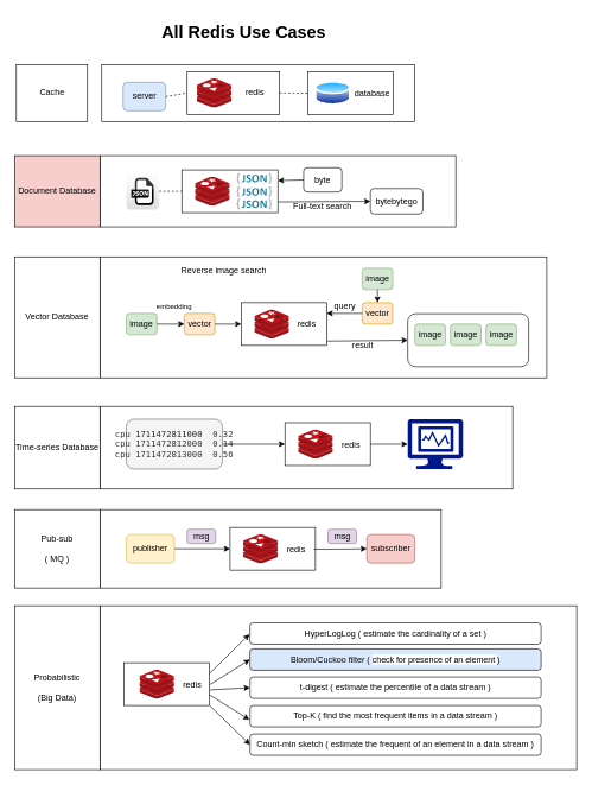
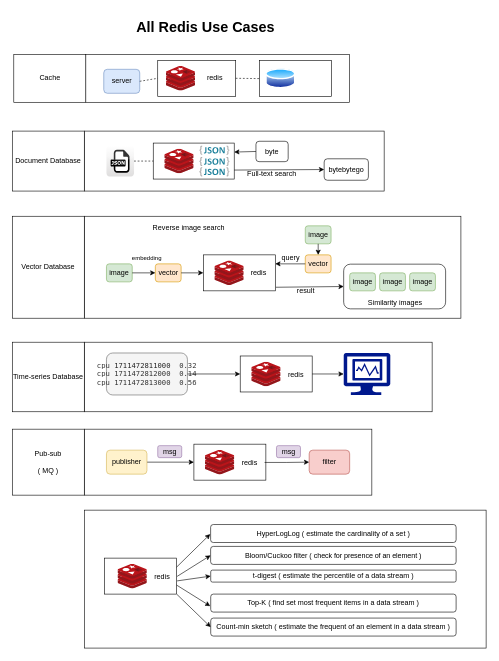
  <mxCell id="0" />
  <mxCell id="1" parent="0" />
  <mxCell id="2" value="" style="rounded=0;whiteSpace=wrap;html=1;" vertex="1" parent="1"><mxGeometry x="140.5" y="850" width="669.5" height="230" as="geometry" /></mxCell>
  <mxCell id="3" value="" style="rounded=0;whiteSpace=wrap;html=1;" vertex="1" parent="1"><mxGeometry x="140" y="715" width="479.5" height="110" as="geometry" /></mxCell>
  <mxCell id="4" value="" style="rounded=0;whiteSpace=wrap;html=1;" vertex="1" parent="1"><mxGeometry x="140.5" y="570" width="579.5" height="116" as="geometry" /></mxCell>
  <mxCell id="5" value="" style="rounded=0;whiteSpace=wrap;html=1;" vertex="1" parent="1"><mxGeometry x="140.5" y="360" width="627.5" height="170" as="geometry" /></mxCell>
  <mxCell id="6" value="" style="rounded=0;whiteSpace=wrap;html=1;" vertex="1" parent="1"><mxGeometry x="140" y="218" width="500" height="100" as="geometry" /></mxCell>
  <mxCell id="7" value="" style="rounded=1;whiteSpace=wrap;html=1;" vertex="1" parent="1"><mxGeometry x="572.5" y="439.9" width="170" height="74.5" as="geometry" /></mxCell>
  <mxCell id="8" value="" style="rounded=0;whiteSpace=wrap;html=1;" vertex="1" parent="1"><mxGeometry x="255" y="238" width="135" height="60" as="geometry" /></mxCell>
  <mxCell id="9" value="" style="rounded=0;whiteSpace=wrap;html=1;" vertex="1" parent="1"><mxGeometry x="142.5" y="90" width="440" height="80" as="geometry" /></mxCell>
  <mxCell id="10" value="" style="rounded=0;whiteSpace=wrap;html=1;" vertex="1" parent="1"><mxGeometry x="432.5" y="100.5" width="120" height="60" as="geometry" /></mxCell>
  <mxCell id="11" value="" style="rounded=0;whiteSpace=wrap;html=1;" vertex="1" parent="1"><mxGeometry x="262.5" y="100" width="130" height="60" as="geometry" /></mxCell>
  <mxCell id="12" value="&lt;h1&gt;All Redis Use Cases&lt;/h1&gt;" style="text;html=1;strokeColor=none;fillColor=none;align=center;verticalAlign=middle;whiteSpace=wrap;rounded=0;" vertex="1" parent="1"><mxGeometry x="172.5" y="20" width="338.5" height="50" as="geometry" /></mxCell>
- <mxCell id="13" value="Cache" style="rounded=0;whiteSpace=wrap;html=1;" vertex="1" parent="1"><mxGeometry x="22.5" y="90" width="100" height="80" as="geometry" /></mxCell>
- <mxCell id="14" value="Document Database" style="rounded=0;whiteSpace=wrap;html=1;fillColor=#f8cecc;" vertex="1" parent="1"><mxGeometry x="20" y="218" width="120" height="100" as="geometry" /></mxCell>
+ <mxCell id="13" value="Cache" style="rounded=0;whiteSpace=wrap;html=1;" vertex="1" parent="1"><mxGeometry x="22.5" y="90" width="120" height="80" as="geometry" /></mxCell>
+ <mxCell id="14" value="Document Database" style="rounded=0;whiteSpace=wrap;html=1;" vertex="1" parent="1"><mxGeometry x="20" y="218" width="120" height="100" as="geometry" /></mxCell>
  <mxCell id="15" value="Vector Database" style="rounded=0;whiteSpace=wrap;html=1;" vertex="1" parent="1"><mxGeometry x="20" y="360" width="120" height="170" as="geometry" /></mxCell>
  <mxCell id="16" value="Time-series Database" style="rounded=0;whiteSpace=wrap;html=1;" vertex="1" parent="1"><mxGeometry x="20" y="570" width="120" height="116" as="geometry" /></mxCell>
  <mxCell id="17" value="Pub-sub&lt;br&gt;&lt;br&gt;( MQ )" style="rounded=0;whiteSpace=wrap;html=1;" vertex="1" parent="1"><mxGeometry x="20" y="715" width="120" height="110" as="geometry" /></mxCell>
  <mxCell id="18" value="" style="aspect=fixed;html=1;points=[];align=center;image;fontSize=12;image=img/lib/mscae/Cache_Redis_Product.svg;" vertex="1" parent="1"><mxGeometry x="276.5" y="110" width="48.81" height="41" as="geometry" /></mxCell>
  <mxCell id="19" value="redis" style="text;html=1;strokeColor=none;fillColor=none;align=center;verticalAlign=middle;whiteSpace=wrap;rounded=0;" vertex="1" parent="1"><mxGeometry x="332.5" y="115" width="50" height="30" as="geometry" /></mxCell>
  <mxCell id="20" value="" style="aspect=fixed;perimeter=ellipsePerimeter;html=1;align=center;shadow=0;dashed=0;spacingTop=3;image;image=img/lib/active_directory/database.svg;" vertex="1" parent="1"><mxGeometry x="442.5" y="112" width="50" height="37" as="geometry" /></mxCell>
- <mxCell id="21" value="database" style="text;html=1;strokeColor=none;fillColor=none;align=center;verticalAlign=middle;whiteSpace=wrap;rounded=0;" vertex="1" parent="1"><mxGeometry x="502.5" y="120.5" width="40" height="20" as="geometry" /></mxCell>
  <mxCell id="22" value="" style="endArrow=none;dashed=1;html=1;entryX=0;entryY=0.5;entryDx=0;entryDy=0;exitX=1;exitY=0.5;exitDx=0;exitDy=0;" edge="1" parent="1" source="11" target="10"><mxGeometry width="50" height="50" relative="1" as="geometry"><mxPoint x="212.5" y="340" as="sourcePoint" /><mxPoint x="262.5" y="290" as="targetPoint" /></mxGeometry></mxCell>
  <mxCell id="23" value="server" style="rounded=1;whiteSpace=wrap;html=1;fillColor=#dae8fc;strokeColor=#6c8ebf;" vertex="1" parent="1"><mxGeometry x="172.5" y="115" width="60" height="40" as="geometry" /></mxCell>
  <mxCell id="24" value="" style="endArrow=none;dashed=1;html=1;entryX=0;entryY=0.5;entryDx=0;entryDy=0;exitX=1;exitY=0.5;exitDx=0;exitDy=0;" edge="1" parent="1" source="23" target="11"><mxGeometry width="50" height="50" relative="1" as="geometry"><mxPoint x="212.5" y="340" as="sourcePoint" /><mxPoint x="262.5" y="290" as="targetPoint" /></mxGeometry></mxCell>
  <mxCell id="25" value="" style="dashed=0;outlineConnect=0;html=1;align=center;labelPosition=center;verticalLabelPosition=bottom;verticalAlign=top;shape=mxgraph.webicons.json;gradientColor=#DFDEDE" vertex="1" parent="1"><mxGeometry x="177" y="242.4" width="46" height="51.2" as="geometry" /></mxCell>
  <mxCell id="26" value="" style="aspect=fixed;html=1;points=[];align=center;image;fontSize=12;image=img/lib/mscae/Cache_Redis_Product.svg;" vertex="1" parent="1"><mxGeometry x="274" y="248" width="48.81" height="41" as="geometry" /></mxCell>
  <mxCell id="27" value="" style="endArrow=none;dashed=1;html=1;entryX=0;entryY=0.5;entryDx=0;entryDy=0;" edge="1" parent="1" source="25" target="8"><mxGeometry width="50" height="50" relative="1" as="geometry"><mxPoint x="210" y="378" as="sourcePoint" /><mxPoint x="260" y="328" as="targetPoint" /></mxGeometry></mxCell>
  <mxCell id="28" value="" style="dashed=0;outlineConnect=0;html=1;align=center;labelPosition=center;verticalLabelPosition=bottom;verticalAlign=top;shape=mxgraph.weblogos.json_2" vertex="1" parent="1"><mxGeometry x="332" y="242.4" width="50" height="15.2" as="geometry" /></mxCell>
  <mxCell id="29" value="" style="dashed=0;outlineConnect=0;html=1;align=center;labelPosition=center;verticalLabelPosition=bottom;verticalAlign=top;shape=mxgraph.weblogos.json_2" vertex="1" parent="1"><mxGeometry x="332" y="261.2" width="50" height="15.2" as="geometry" /></mxCell>
  <mxCell id="30" value="" style="dashed=0;outlineConnect=0;html=1;align=center;labelPosition=center;verticalLabelPosition=bottom;verticalAlign=top;shape=mxgraph.weblogos.json_2" vertex="1" parent="1"><mxGeometry x="332" y="278.4" width="50" height="15.2" as="geometry" /></mxCell>
  <mxCell id="31" value="image" style="rounded=1;whiteSpace=wrap;html=1;fillColor=#d5e8d4;strokeColor=#82b366;" vertex="1" parent="1"><mxGeometry x="177" y="439.4" width="43" height="30" as="geometry" /></mxCell>
  <mxCell id="32" value="vector" style="rounded=1;whiteSpace=wrap;html=1;fillColor=#ffe6cc;strokeColor=#d79b00;" vertex="1" parent="1"><mxGeometry x="258.5" y="439.4" width="43" height="30" as="geometry" /></mxCell>
  <mxCell id="33" value="" style="rounded=0;whiteSpace=wrap;html=1;" vertex="1" parent="1"><mxGeometry x="338.5" y="424.4" width="120" height="60" as="geometry" /></mxCell>
  <mxCell id="34" value="" style="aspect=fixed;html=1;points=[];align=center;image;fontSize=12;image=img/lib/mscae/Cache_Redis_Product.svg;" vertex="1" parent="1"><mxGeometry x="357.5" y="434.4" width="48.81" height="41" as="geometry" /></mxCell>
  <mxCell id="35" value="" style="endArrow=classic;html=1;entryX=0;entryY=0.5;entryDx=0;entryDy=0;exitX=1;exitY=0.5;exitDx=0;exitDy=0;" edge="1" parent="1" source="31" target="32"><mxGeometry width="50" height="50" relative="1" as="geometry"><mxPoint x="218.5" y="524.4" as="sourcePoint" /><mxPoint x="258.5" y="414.4" as="targetPoint" /></mxGeometry></mxCell>
  <mxCell id="36" value="" style="endArrow=classic;html=1;entryX=0;entryY=0.5;entryDx=0;entryDy=0;exitX=1;exitY=0.5;exitDx=0;exitDy=0;" edge="1" parent="1" source="32" target="33"><mxGeometry width="50" height="50" relative="1" as="geometry"><mxPoint x="298.5" y="454.4" as="sourcePoint" /><mxPoint x="258.5" y="414.4" as="targetPoint" /></mxGeometry></mxCell>
  <mxCell id="37" value="redis" style="text;html=1;strokeColor=none;fillColor=none;align=center;verticalAlign=middle;whiteSpace=wrap;rounded=0;" vertex="1" parent="1"><mxGeometry x="406.31" y="439.9" width="50" height="30" as="geometry" /></mxCell>
  <mxCell id="38" value="image" style="rounded=1;whiteSpace=wrap;html=1;fillColor=#d5e8d4;strokeColor=#82b366;" vertex="1" parent="1"><mxGeometry x="508.5" y="376" width="43" height="30" as="geometry" /></mxCell>
  <mxCell id="39" value="vector" style="rounded=1;whiteSpace=wrap;html=1;fillColor=#ffe6cc;strokeColor=#d79b00;" vertex="1" parent="1"><mxGeometry x="508.5" y="424.4" width="43" height="30" as="geometry" /></mxCell>
  <mxCell id="40" value="" style="endArrow=classic;html=1;exitX=0;exitY=0.5;exitDx=0;exitDy=0;entryX=1;entryY=0.25;entryDx=0;entryDy=0;" edge="1" parent="1" source="39" target="33"><mxGeometry width="50" height="50" relative="1" as="geometry"><mxPoint x="428.5" y="464.4" as="sourcePoint" /><mxPoint x="478.5" y="414.4" as="targetPoint" /></mxGeometry></mxCell>
  <mxCell id="41" value="" style="endArrow=classic;html=1;exitX=0.5;exitY=1;exitDx=0;exitDy=0;entryX=0.5;entryY=0;entryDx=0;entryDy=0;" edge="1" parent="1" source="38" target="39"><mxGeometry width="50" height="50" relative="1" as="geometry"><mxPoint x="428.5" y="464.4" as="sourcePoint" /><mxPoint x="478.5" y="414.4" as="targetPoint" /></mxGeometry></mxCell>
  <mxCell id="42" value="query" style="text;html=1;align=center;verticalAlign=middle;resizable=0;points=[];autosize=1;strokeColor=none;" vertex="1" parent="1"><mxGeometry x="458.5" y="419.4" width="50" height="20" as="geometry" /></mxCell>
  <mxCell id="43" value="image" style="rounded=1;whiteSpace=wrap;html=1;fillColor=#d5e8d4;strokeColor=#82b366;" vertex="1" parent="1"><mxGeometry x="582.5" y="454.4" width="43" height="30" as="geometry" /></mxCell>
  <mxCell id="44" value="image" style="rounded=1;whiteSpace=wrap;html=1;fillColor=#d5e8d4;strokeColor=#82b366;" vertex="1" parent="1"><mxGeometry x="632.5" y="454.4" width="43" height="30" as="geometry" /></mxCell>
  <mxCell id="45" value="image" style="rounded=1;whiteSpace=wrap;html=1;fillColor=#d5e8d4;strokeColor=#82b366;" vertex="1" parent="1"><mxGeometry x="682.5" y="454.4" width="43" height="30" as="geometry" /></mxCell>
  <mxCell id="46" value="" style="endArrow=classic;html=1;entryX=0;entryY=0.5;entryDx=0;entryDy=0;exitX=1.008;exitY=0.9;exitDx=0;exitDy=0;exitPerimeter=0;" edge="1" parent="1" source="33" target="7"><mxGeometry width="50" height="50" relative="1" as="geometry"><mxPoint x="428.5" y="464.4" as="sourcePoint" /><mxPoint x="478.5" y="414.4" as="targetPoint" /></mxGeometry></mxCell>
+ <mxCell id="47" value="Similarity images" style="text;html=1;align=center;verticalAlign=middle;resizable=0;points=[];autosize=1;strokeColor=none;" vertex="1" parent="1"><mxGeometry x="602.5" y="494.4" width="110" height="20" as="geometry" /></mxCell>
  <mxCell id="48" value="result" style="text;html=1;align=center;verticalAlign=middle;resizable=0;points=[];autosize=1;strokeColor=none;" vertex="1" parent="1"><mxGeometry x="488.5" y="475.4" width="40" height="20" as="geometry" /></mxCell>
  <mxCell id="49" value="&lt;font style=&quot;font-size: 10px&quot;&gt;embedding&lt;/font&gt;" style="text;html=1;align=center;verticalAlign=middle;resizable=0;points=[];autosize=1;strokeColor=none;" vertex="1" parent="1"><mxGeometry x="214" y="419.4" width="60" height="20" as="geometry" /></mxCell>
  <mxCell id="50" value="&lt;pre&gt;&lt;font style=&quot;font-size: 12px&quot;&gt;cpu&amp;nbsp;&lt;span style=&quot;color: rgb(37 , 37 , 37)&quot;&gt;&lt;font&gt;1711472811000&amp;nbsp;&amp;nbsp;&lt;/font&gt;&lt;/span&gt;0.32&lt;br&gt;&lt;/font&gt;&lt;font style=&quot;font-size: 12px&quot;&gt;cpu 1711472812000&lt;span style=&quot;color: rgb(37 , 37 , 37)&quot;&gt;&amp;nbsp;&amp;nbsp;&lt;/span&gt;0.14&lt;br&gt;&lt;/font&gt;&lt;font style=&quot;font-size: 12px&quot;&gt;cpu 1711472813000&lt;span style=&quot;color: rgb(37 , 37 , 37)&quot;&gt;&amp;nbsp;&amp;nbsp;&lt;/span&gt;0.56&lt;/font&gt;&lt;/pre&gt;" style="rounded=1;whiteSpace=wrap;html=1;fillColor=#f5f5f5;strokeColor=#666666;fontColor=#333333;" vertex="1" parent="1"><mxGeometry x="177" y="588" width="135" height="70" as="geometry" /></mxCell>
  <mxCell id="51" value="" style="rounded=0;whiteSpace=wrap;html=1;" vertex="1" parent="1"><mxGeometry x="400" y="593" width="120" height="60" as="geometry" /></mxCell>
  <mxCell id="52" value="" style="aspect=fixed;html=1;points=[];align=center;image;fontSize=12;image=img/lib/mscae/Cache_Redis_Product.svg;" vertex="1" parent="1"><mxGeometry x="419" y="603" width="48.81" height="41" as="geometry" /></mxCell>
  <mxCell id="53" value="redis" style="text;html=1;strokeColor=none;fillColor=none;align=center;verticalAlign=middle;whiteSpace=wrap;rounded=0;" vertex="1" parent="1"><mxGeometry x="467.81" y="608.5" width="50" height="30" as="geometry" /></mxCell>
  <mxCell id="54" value="" style="endArrow=classic;html=1;exitX=1;exitY=0.5;exitDx=0;exitDy=0;entryX=0;entryY=0.5;entryDx=0;entryDy=0;" edge="1" parent="1" source="50" target="51"><mxGeometry width="50" height="50" relative="1" as="geometry"><mxPoint x="430" y="473" as="sourcePoint" /><mxPoint x="480" y="423" as="targetPoint" /></mxGeometry></mxCell>
  <mxCell id="55" value="" style="aspect=fixed;pointerEvents=1;shadow=0;dashed=0;html=1;strokeColor=none;labelPosition=center;verticalLabelPosition=bottom;verticalAlign=top;align=center;fillColor=#00188D;shape=mxgraph.mscae.enterprise.performance_monitor" vertex="1" parent="1"><mxGeometry x="587" y="598" width="50" height="36" as="geometry" /></mxCell>
  <mxCell id="56" value="" style="aspect=fixed;pointerEvents=1;shadow=0;dashed=0;html=1;strokeColor=none;labelPosition=center;verticalLabelPosition=bottom;verticalAlign=top;align=center;fillColor=#00188D;shape=mxgraph.azure.computer" vertex="1" parent="1"><mxGeometry x="572.5" y="588" width="77.78" height="70" as="geometry" /></mxCell>
  <mxCell id="57" value="" style="endArrow=classic;html=1;exitX=1;exitY=0.5;exitDx=0;exitDy=0;" edge="1" parent="1" source="51" target="56"><mxGeometry width="50" height="50" relative="1" as="geometry"><mxPoint x="430" y="473" as="sourcePoint" /><mxPoint x="480" y="423" as="targetPoint" /></mxGeometry></mxCell>
  <mxCell id="58" value="byte" style="rounded=1;whiteSpace=wrap;html=1;" vertex="1" parent="1"><mxGeometry x="426.25" y="235" width="53.75" height="34" as="geometry" /></mxCell>
- <mxCell id="59" value="bytebytego" style="rounded=1;whiteSpace=wrap;html=1;" vertex="1" parent="1"><mxGeometry x="520" y="264.2" width="73.75" height="35.8" as="geometry" /></mxCell>
+ <mxCell id="59" value="bytebytego" style="rounded=1;whiteSpace=wrap;html=1;" vertex="1" parent="1"><mxGeometry x="540" y="264.2" width="73.75" height="35.8" as="geometry" /></mxCell>
  <mxCell id="60" value="" style="endArrow=classic;html=1;entryX=1;entryY=0.25;entryDx=0;entryDy=0;exitX=0;exitY=0.5;exitDx=0;exitDy=0;" edge="1" parent="1" source="58" target="8"><mxGeometry width="50" height="50" relative="1" as="geometry"><mxPoint x="290" y="458" as="sourcePoint" /><mxPoint x="340" y="408" as="targetPoint" /></mxGeometry></mxCell>
  <mxCell id="61" value="" style="endArrow=classic;html=1;exitX=1;exitY=0.75;exitDx=0;exitDy=0;entryX=0;entryY=0.5;entryDx=0;entryDy=0;" edge="1" parent="1" source="8" target="59"><mxGeometry width="50" height="50" relative="1" as="geometry"><mxPoint x="290" y="458" as="sourcePoint" /><mxPoint x="340" y="408" as="targetPoint" /></mxGeometry></mxCell>
- <mxCell id="62" value="Probabilistic&lt;br&gt;&lt;br&gt;(Big Data)" style="rounded=0;whiteSpace=wrap;html=1;" vertex="1" parent="1"><mxGeometry x="20" y="850" width="120" height="230" as="geometry" /></mxCell>
  <mxCell id="63" value="Reverse image search" style="text;html=1;strokeColor=none;fillColor=none;align=center;verticalAlign=middle;whiteSpace=wrap;rounded=0;" vertex="1" parent="1"><mxGeometry x="237.5" y="370" width="152.5" height="20" as="geometry" /></mxCell>
  <mxCell id="64" style="edgeStyle=orthogonalEdgeStyle;rounded=0;orthogonalLoop=1;jettySize=auto;html=1;exitX=1;exitY=0.5;exitDx=0;exitDy=0;" edge="1" parent="1" source="65" target="66"><mxGeometry relative="1" as="geometry" /></mxCell>
  <mxCell id="65" value="publisher" style="rounded=1;whiteSpace=wrap;html=1;fillColor=#fff2cc;strokeColor=#d6b656;" vertex="1" parent="1"><mxGeometry x="177" y="750" width="67.5" height="40" as="geometry" /></mxCell>
  <mxCell id="66" value="" style="rounded=0;whiteSpace=wrap;html=1;" vertex="1" parent="1"><mxGeometry x="322.81" y="740" width="120" height="60" as="geometry" /></mxCell>
  <mxCell id="67" value="" style="aspect=fixed;html=1;points=[];align=center;image;fontSize=12;image=img/lib/mscae/Cache_Redis_Product.svg;" vertex="1" parent="1"><mxGeometry x="341.81" y="750" width="48.81" height="41" as="geometry" /></mxCell>
  <mxCell id="68" style="edgeStyle=orthogonalEdgeStyle;rounded=0;orthogonalLoop=1;jettySize=auto;html=1;exitX=1;exitY=0.5;exitDx=0;exitDy=0;entryX=0;entryY=0.5;entryDx=0;entryDy=0;" edge="1" parent="1" source="69" target="71"><mxGeometry relative="1" as="geometry" /></mxCell>
  <mxCell id="69" value="redis" style="text;html=1;strokeColor=none;fillColor=none;align=center;verticalAlign=middle;whiteSpace=wrap;rounded=0;" vertex="1" parent="1"><mxGeometry x="390.62" y="755.5" width="50" height="30" as="geometry" /></mxCell>
  <mxCell id="70" value="msg" style="rounded=1;whiteSpace=wrap;html=1;fillColor=#e1d5e7;strokeColor=#9673a6;" vertex="1" parent="1"><mxGeometry x="262.5" y="742.5" width="40" height="20" as="geometry" /></mxCell>
- <mxCell id="71" value="subscriber" style="rounded=1;whiteSpace=wrap;html=1;fillColor=#f8cecc;strokeColor=#b85450;" vertex="1" parent="1"><mxGeometry x="515" y="750" width="67.5" height="40" as="geometry" /></mxCell>
+ <mxCell id="71" value="filter" style="rounded=1;whiteSpace=wrap;html=1;fillColor=#f8cecc;strokeColor=#b85450;" vertex="1" parent="1"><mxGeometry x="515" y="750" width="67.5" height="40" as="geometry" /></mxCell>
  <mxCell id="72" value="msg" style="rounded=1;whiteSpace=wrap;html=1;fillColor=#e1d5e7;strokeColor=#9673a6;" vertex="1" parent="1"><mxGeometry x="460.5" y="742.5" width="40" height="20" as="geometry" /></mxCell>
  <mxCell id="73" value="" style="rounded=0;whiteSpace=wrap;html=1;" vertex="1" parent="1"><mxGeometry x="174" y="930" width="120" height="60" as="geometry" /></mxCell>
  <mxCell id="74" value="" style="aspect=fixed;html=1;points=[];align=center;image;fontSize=12;image=img/lib/mscae/Cache_Redis_Product.svg;" vertex="1" parent="1"><mxGeometry x="196" y="940" width="48.81" height="41" as="geometry" /></mxCell>
  <mxCell id="75" value="redis" style="text;html=1;strokeColor=none;fillColor=none;align=center;verticalAlign=middle;whiteSpace=wrap;rounded=0;" vertex="1" parent="1"><mxGeometry x="244.81" y="945.5" width="50" height="30" as="geometry" /></mxCell>
  <mxCell id="76" value="HyperLogLog ( estimate the cardinality of a set )" style="rounded=1;whiteSpace=wrap;html=1;" vertex="1" parent="1"><mxGeometry x="350.66" y="874" width="409.34" height="30" as="geometry" /></mxCell>
- <mxCell id="77" value="&lt;font style=&quot;font-size: 12px&quot;&gt;Bloom/Cuckoo filter (&amp;nbsp;&lt;span style=&quot;letter-spacing: -0.16px ; background-color: rgb(255 , 255 , 255)&quot;&gt;check for presence of an element&amp;nbsp;&lt;/span&gt;)&lt;/font&gt;" style="rounded=1;whiteSpace=wrap;html=1;fillColor=#dae8fc;" vertex="1" parent="1"><mxGeometry x="350.66" y="910.5" width="409.34" height="30" as="geometry" /></mxCell>
- <mxCell id="78" value="&lt;font style=&quot;font-size: 12px&quot;&gt;t-digest ( estimate the percentile of a data stream )&lt;/font&gt;" style="rounded=1;whiteSpace=wrap;html=1;" vertex="1" parent="1"><mxGeometry x="350.83" y="950" width="409.17" height="30" as="geometry" /></mxCell>
- <mxCell id="79" value="&lt;font style=&quot;font-size: 12px&quot;&gt;Top-K ( find the most frequent items in a data stream )&lt;/font&gt;" style="rounded=1;whiteSpace=wrap;html=1;" vertex="1" parent="1"><mxGeometry x="350.83" y="990" width="409.17" height="30" as="geometry" /></mxCell>
+ <mxCell id="77" value="&lt;font style=&quot;font-size: 12px&quot;&gt;Bloom/Cuckoo filter (&amp;nbsp;&lt;span style=&quot;letter-spacing: -0.16px ; background-color: rgb(255 , 255 , 255)&quot;&gt;check for presence of an element&amp;nbsp;&lt;/span&gt;)&lt;/font&gt;" style="rounded=1;whiteSpace=wrap;html=1;" vertex="1" parent="1"><mxGeometry x="350.66" y="910.5" width="409.34" height="30" as="geometry" /></mxCell>
+ <mxCell id="78" value="&lt;font style=&quot;font-size: 12px&quot;&gt;t-digest ( estimate the percentile of a data stream )&lt;/font&gt;" style="rounded=1;whiteSpace=wrap;html=1;" vertex="1" parent="1"><mxGeometry x="350.83" y="950" width="409.17" height="20" as="geometry" /></mxCell>
+ <mxCell id="79" value="&lt;font style=&quot;font-size: 12px&quot;&gt;Top-K ( find set most frequent items in a data stream )&lt;/font&gt;" style="rounded=1;whiteSpace=wrap;html=1;" vertex="1" parent="1"><mxGeometry x="350.83" y="990" width="409.17" height="30" as="geometry" /></mxCell>
  <mxCell id="80" value="&lt;font style=&quot;font-size: 12px&quot;&gt;Count-min sketch ( estimate the frequent of an element in a data stream )&lt;/font&gt;" style="rounded=1;whiteSpace=wrap;html=1;" vertex="1" parent="1"><mxGeometry x="350.83" y="1030" width="409.17" height="30" as="geometry" /></mxCell>
  <mxCell id="81" value="" style="endArrow=classic;html=1;exitX=1;exitY=0.25;exitDx=0;exitDy=0;" edge="1" parent="1" source="73"><mxGeometry width="50" height="50" relative="1" as="geometry"><mxPoint x="410" y="840" as="sourcePoint" /><mxPoint x="350" y="890" as="targetPoint" /></mxGeometry></mxCell>
  <mxCell id="82" value="" style="endArrow=classic;html=1;entryX=0;entryY=0.5;entryDx=0;entryDy=0;exitX=1;exitY=0.5;exitDx=0;exitDy=0;" edge="1" parent="1" source="75" target="77"><mxGeometry width="50" height="50" relative="1" as="geometry"><mxPoint x="410" y="840" as="sourcePoint" /><mxPoint x="460" y="790" as="targetPoint" /></mxGeometry></mxCell>
  <mxCell id="83" value="" style="endArrow=classic;html=1;entryX=0;entryY=0.5;entryDx=0;entryDy=0;exitX=1;exitY=0.75;exitDx=0;exitDy=0;" edge="1" parent="1" source="75" target="78"><mxGeometry width="50" height="50" relative="1" as="geometry"><mxPoint x="410" y="840" as="sourcePoint" /><mxPoint x="460" y="790" as="targetPoint" /></mxGeometry></mxCell>
  <mxCell id="84" value="" style="endArrow=classic;html=1;exitX=1;exitY=0.75;exitDx=0;exitDy=0;" edge="1" parent="1" source="73"><mxGeometry width="50" height="50" relative="1" as="geometry"><mxPoint x="410" y="840" as="sourcePoint" /><mxPoint x="350" y="1010" as="targetPoint" /></mxGeometry></mxCell>
  <mxCell id="85" value="" style="endArrow=classic;html=1;entryX=0;entryY=0.5;entryDx=0;entryDy=0;exitX=1;exitY=1;exitDx=0;exitDy=0;" edge="1" parent="1" source="73" target="80"><mxGeometry width="50" height="50" relative="1" as="geometry"><mxPoint x="410" y="840" as="sourcePoint" /><mxPoint x="460" y="790" as="targetPoint" /></mxGeometry></mxCell>
  <mxCell id="86" value="Full-text search" style="text;html=1;strokeColor=none;fillColor=none;align=center;verticalAlign=middle;whiteSpace=wrap;rounded=0;" vertex="1" parent="1"><mxGeometry x="397.38" y="280" width="111.5" height="20" as="geometry" /></mxCell>
